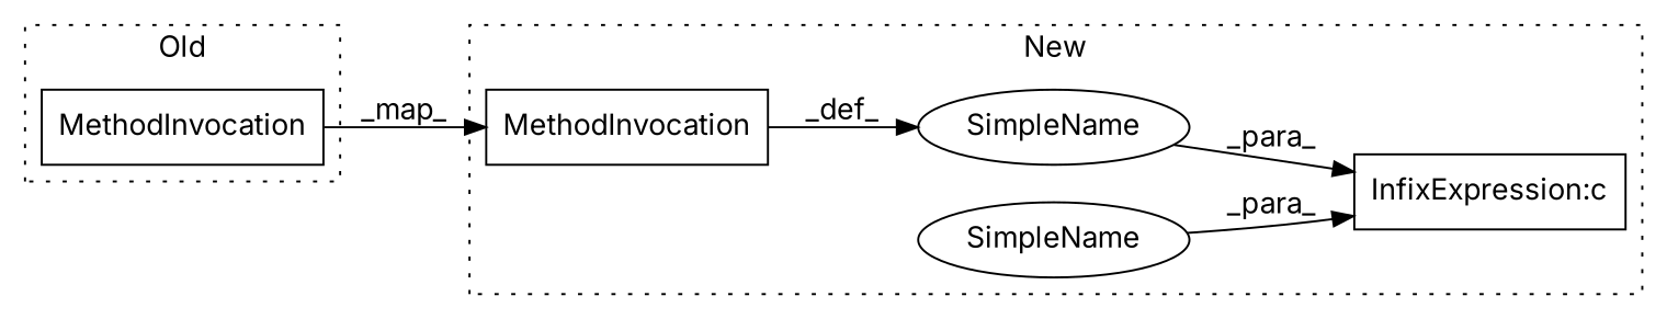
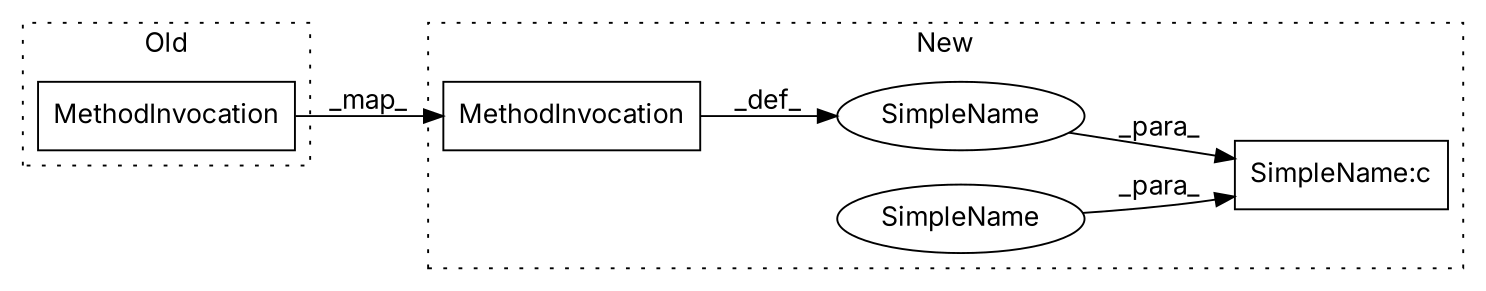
  digraph {
    rankdir=LR
    fontname=Inter
    node [a=32 shape=box fontname=Inter]
    edge [fontname=Inter]
    n1 [l="11,1" label=MethodInvocation s="510,533"]
    n2 [a=42 label=SimpleName shape=ellipse]
    n3 [a=42 label=SimpleName shape=ellipse]
-   n4 [a=27 l=4 label="InfixExpression:c" s=506]
+   n4 [a=27 l=4 label="SimpleName:c" s=506]
    n5 [l="11,1" label=MethodInvocation s="440,463"]
    subgraph cluster_1 {
      label=New
      style=dotted
      n1
      n2
      n3
      n4
    }
    subgraph cluster_2 {
      label=Old
      style=dotted
      n5
    }
    n1 -> n3 [label=_def_]
    n2 -> n4 [label=_para_]
    n3 -> n4 [label=_para_]
    n5 -> n1 [label=_map_]
  }
